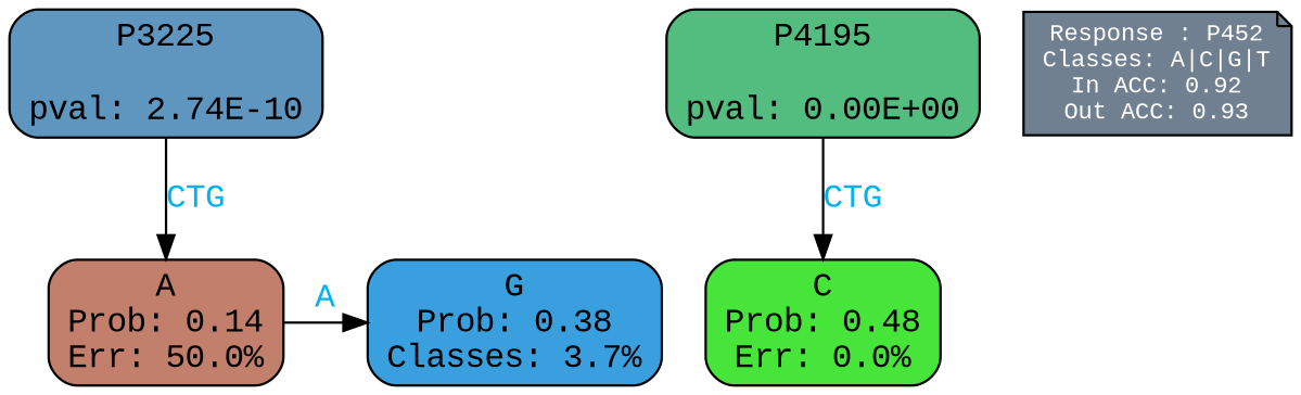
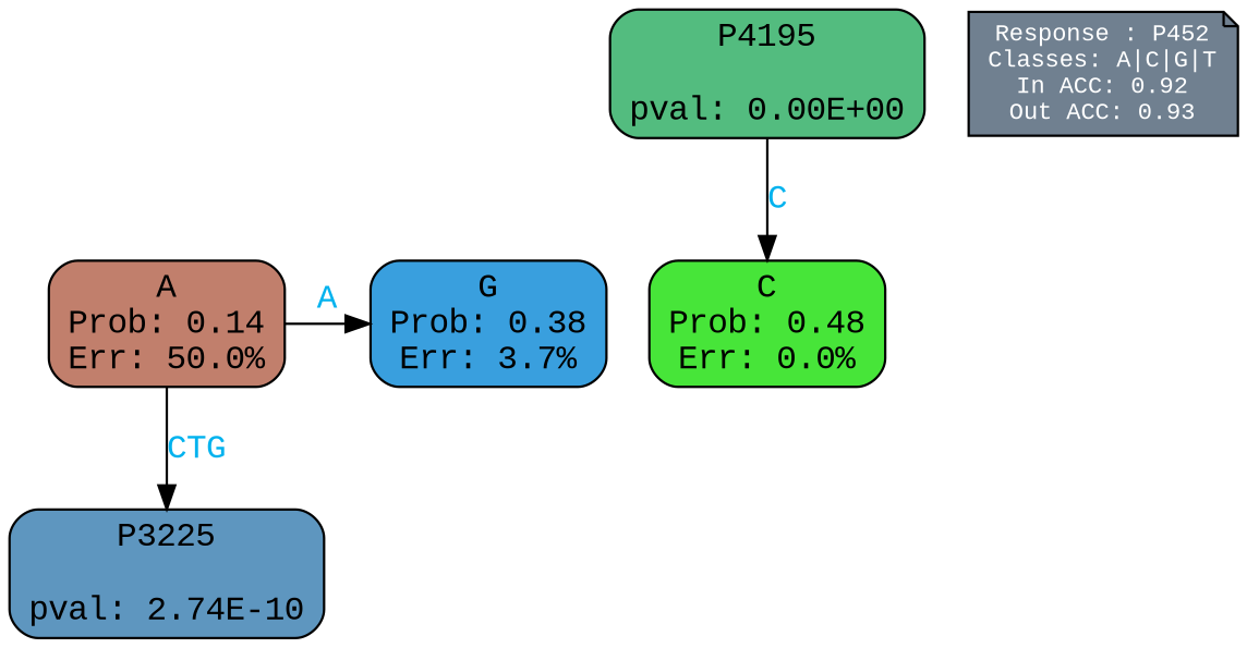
  digraph {
    fontname="Liberation Mono"
    ranksep=equally
    splines=polylines
    node [color=black fontname="Liberation Mono" shape=box style="filled, rounded"]
    edge [fontcolor=deepskyblue2 fontname="Liberation Mono"]
-   n1 [fillcolor="#399fde" label="G\nProb: 0.38\nClasses: 3.7%"]
+   n1 [fillcolor="#399fde" label="G\nProb: 0.38\nErr: 3.7%"]
    n2 [fillcolor="#c17f6c" label="A\nProb: 0.14\nErr: 50.0%"]
    n3 [fillcolor="#47e539" label="C\nProb: 0.48\nErr: 0.0%"]
    n4 [align=left fillcolor=slategray fontcolor=white fontsize=10 label="Response : P452\nClasses: A|C|G|T\nIn ACC: 0.92\nOut ACC: 0.93\n" shape=note style=filled]
    n5 [fillcolor="#53bc7f" label="P4195\n\npval: 0.00E+00"]
    n6 [fillcolor="#5e96bf" label="P3225\n\npval: 2.74E-10"]
    subgraph sub_1 {
      rank=same
      n1
      n2
      n3
    }
    subgraph sub_2 {
      rank=same
      n4
      n5
    }
    n2 -> n1 [label=A]
-   n5 -> n3 [label=CTG]
-   n6 -> n2 [label=CTG]
+   n5 -> n3 [label=C]
+   n2 -> n6 [label=CTG]
  }
